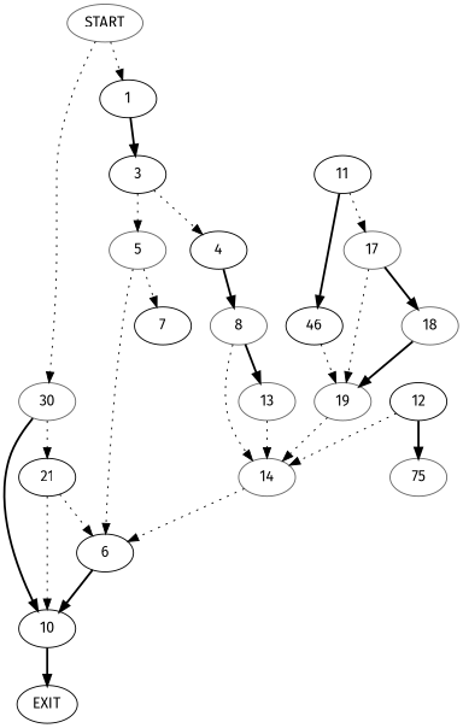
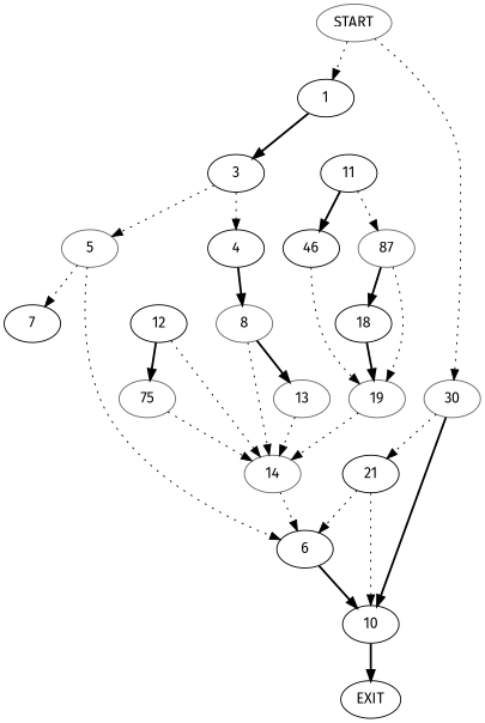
  digraph {
    fontname="Fira Sans"
    node [color=black fontname="Fira Sans"]
    edge [fontname="Fira Sans" style=dotted]
    n1 [color=gray40 label=START]
    1
    n3 [color=gray40 label=30]
    3
    10
    21
    n7 [label=EXIT]
    4
    5 [color=gray40]
    8 [color=gray40]
    6
    7
    13 [color=gray40]
    14 [color=gray40]
    n15 [label=46]
    11
-   17 [color=gray40]
+   17 [color=gray40 label=87]
    12
    n19 [color=gray40 label=75]
    19 [color=gray40]
-   18 [color=gray40]
+   18
    n1 -> 1
    n1 -> n3
    1 -> 3 [style=bold]
    n3 -> 10 [style=bold]
    n3 -> 21
    3 -> 4
    3 -> 5
    10 -> n7 [style=bold]
    21 -> 10
    21 -> 6
    4 -> 8 [style=bold]
    5 -> 6
    5 -> 7
    8 -> 13 [style=bold]
    8 -> 14
    6 -> 10 [style=bold]
    13 -> 14
    14 -> 6
    n15 -> 19
    11 -> n15 [style=bold]
    11 -> 17
    17 -> 19
    17 -> 18 [style=bold]
    12 -> 14
    12 -> n19 [style=bold]
+   n19 -> 14
    19 -> 14
    18 -> 19 [style=bold]
  }
